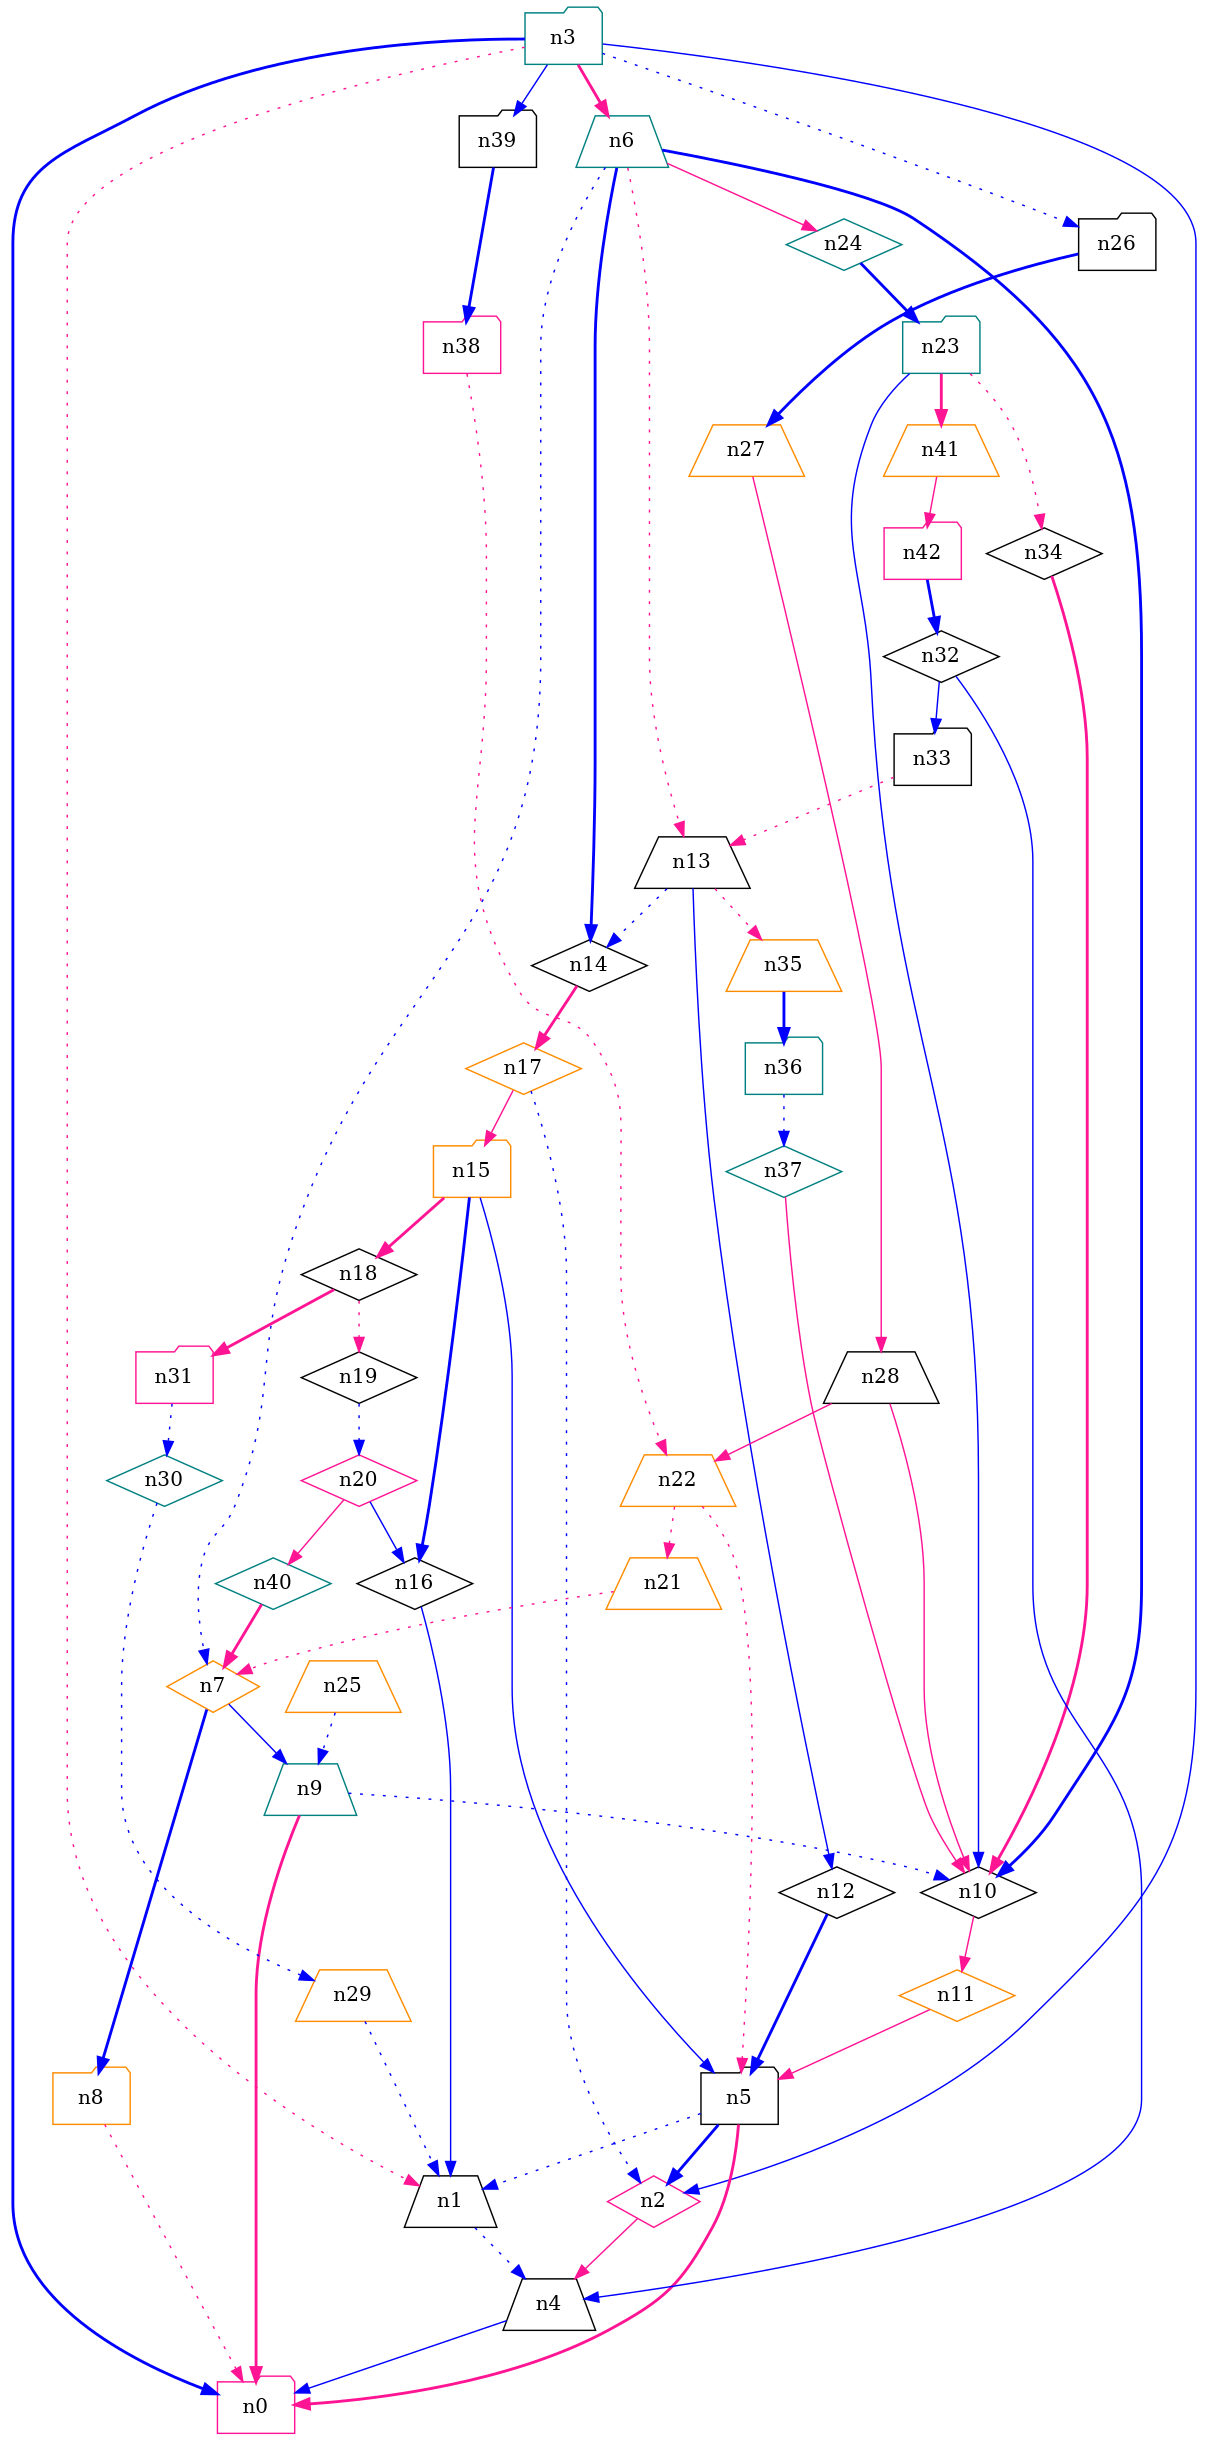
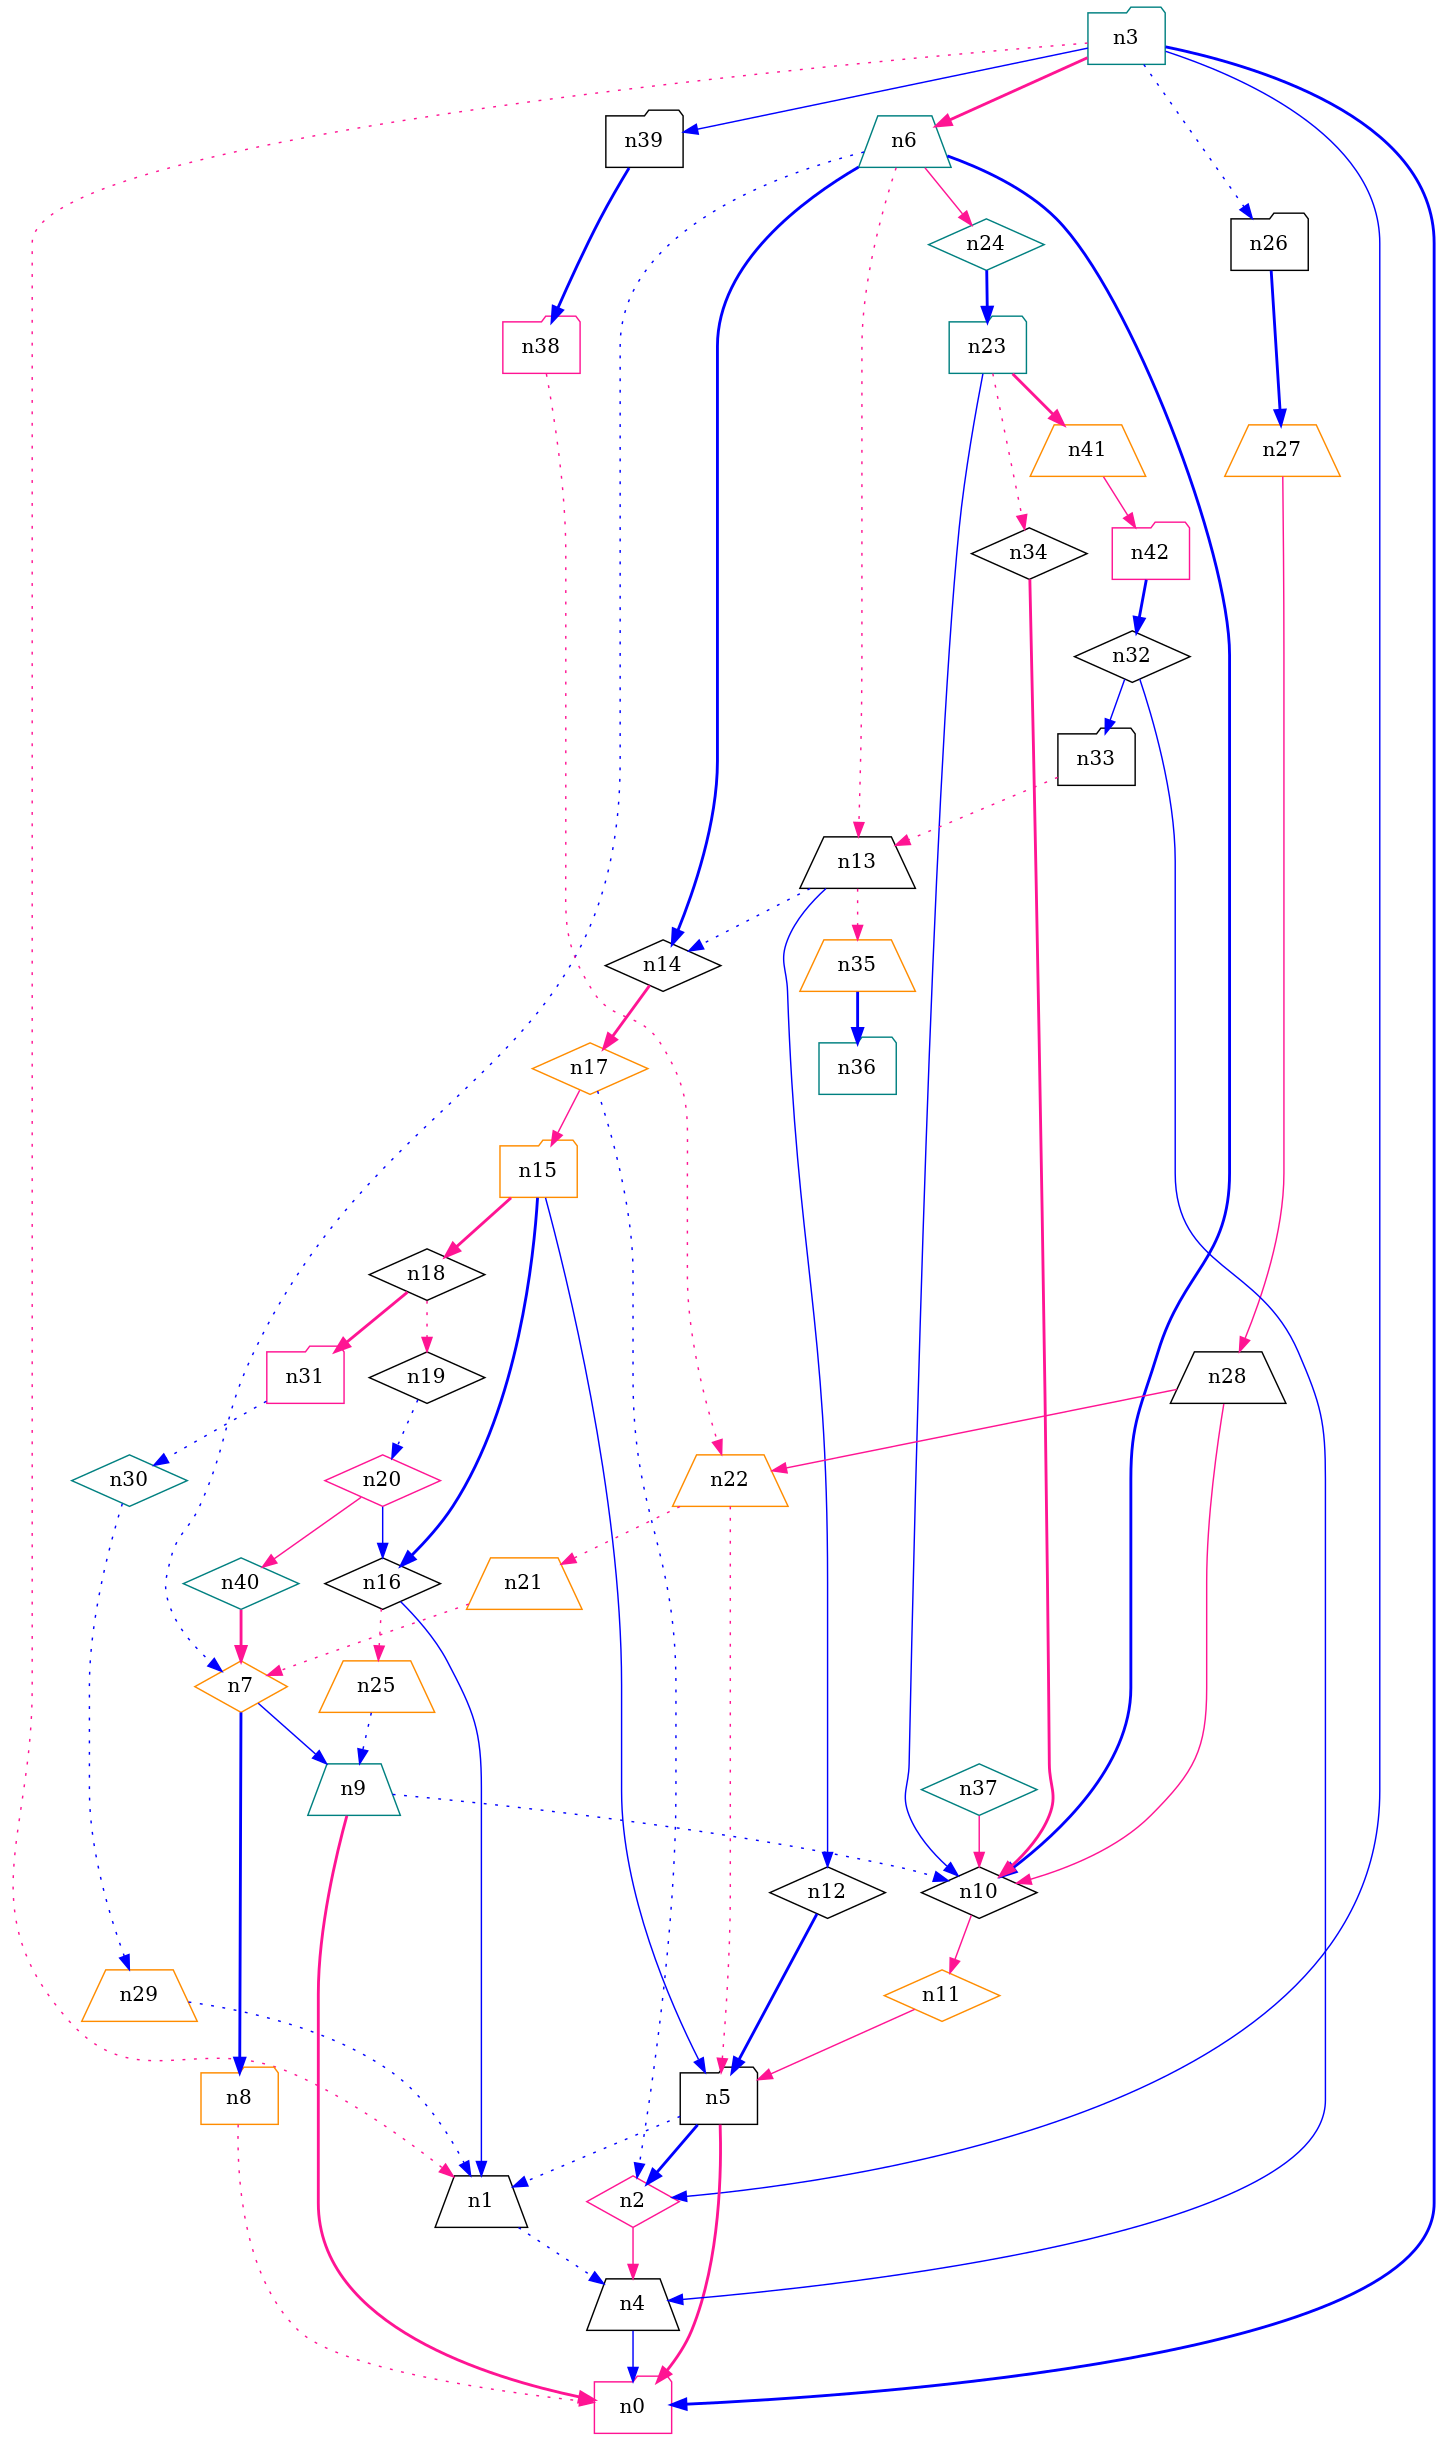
  digraph {
    node [color=black shape=diamond]
    edge [color=blue style=dotted]
    n1 [shape=trapezium]
    n4 [shape=trapezium]
    n0 [color=deeppink shape=folder]
    n2 [color=deeppink]
    n3 [color=teal shape=folder]
    n6 [color=teal shape=trapezium]
    n26 [shape=folder]
    n39 [shape=folder]
    n7 [color=darkorange]
    n10
    n13 [shape=trapezium]
    n14
    n24 [color=teal]
    n27 [color=darkorange shape=trapezium]
    n38 [color=deeppink shape=folder]
    n8 [color=darkorange shape=folder]
    n9 [color=teal shape=trapezium]
    n11 [color=darkorange]
    n12
    n35 [color=darkorange shape=trapezium]
    n17 [color=darkorange]
    n23 [color=teal shape=folder]
    n28 [shape=trapezium]
    n22 [color=darkorange shape=trapezium]
    n5 [shape=folder]
    n36 [color=teal shape=folder]
    n15 [color=darkorange shape=folder]
    n34
    n41 [color=darkorange shape=trapezium]
    n37 [color=teal]
    n16
    n18
    n25 [color=darkorange shape=trapezium]
    n19
    n31 [color=deeppink shape=folder]
    n20 [color=deeppink]
    n30 [color=teal]
    n40 [color=teal]
    n29 [color=darkorange shape=trapezium]
    n21 [color=darkorange shape=trapezium]
    n42 [color=deeppink shape=folder]
    n32
    n33 [shape=folder]
    n1 -> n4
    n4 -> n0 [style=solid]
    n2 -> n4 [color=deeppink style=solid]
    n3 -> n1 [color=deeppink]
    n3 -> n0 [style=bold]
    n3 -> n2 [style=solid]
    n3 -> n6 [color=deeppink style=bold]
    n3 -> n26
    n3 -> n39 [style=solid]
    n6 -> n7
    n6 -> n10 [style=bold]
    n6 -> n13 [color=deeppink]
    n6 -> n14 [style=bold]
    n6 -> n24 [color=deeppink style=solid]
    n26 -> n27 [style=bold]
    n39 -> n38 [style=bold]
    n7 -> n8 [style=bold]
    n7 -> n9 [style=solid]
    n10 -> n11 [color=deeppink style=solid]
    n13 -> n14
    n13 -> n12 [style=solid]
    n13 -> n35 [color=deeppink]
    n14 -> n17 [color=deeppink style=bold]
    n24 -> n23 [style=bold]
    n27 -> n28 [color=deeppink style=solid]
    n38 -> n22 [color=deeppink]
    n8 -> n0 [color=deeppink]
    n9 -> n0 [color=deeppink style=bold]
    n9 -> n10
    n11 -> n5 [color=deeppink style=solid]
    n12 -> n5 [style=bold]
    n35 -> n36 [style=bold]
    n17 -> n2
    n17 -> n15 [color=deeppink style=solid]
    n23 -> n10 [style=solid]
    n23 -> n34 [color=deeppink]
    n23 -> n41 [color=deeppink style=bold]
    n28 -> n10 [color=deeppink style=solid]
    n28 -> n22 [color=deeppink style=solid]
    n22 -> n5 [color=deeppink]
    n22 -> n21 [color=deeppink]
    n5 -> n1
    n5 -> n0 [color=deeppink style=bold]
    n5 -> n2 [style=bold]
-   n36 -> n37
    n15 -> n5 [style=solid]
    n15 -> n16 [style=bold]
    n15 -> n18 [color=deeppink style=bold]
    n34 -> n10 [color=deeppink style=bold]
    n41 -> n42 [color=deeppink style=solid]
    n37 -> n10 [color=deeppink style=solid]
    n16 -> n1 [style=solid]
+   n16 -> n25 [color=deeppink]
    n18 -> n19 [color=deeppink]
    n18 -> n31 [color=deeppink style=bold]
    n25 -> n9
    n19 -> n20
    n31 -> n30
    n20 -> n16 [style=solid]
    n20 -> n40 [color=deeppink style=solid]
    n30 -> n29
    n40 -> n7 [color=deeppink style=bold]
    n29 -> n1
    n21 -> n7 [color=deeppink]
    n42 -> n32 [style=bold]
    n32 -> n4 [style=solid]
    n32 -> n33 [style=solid]
    n33 -> n13 [color=deeppink]
  }
